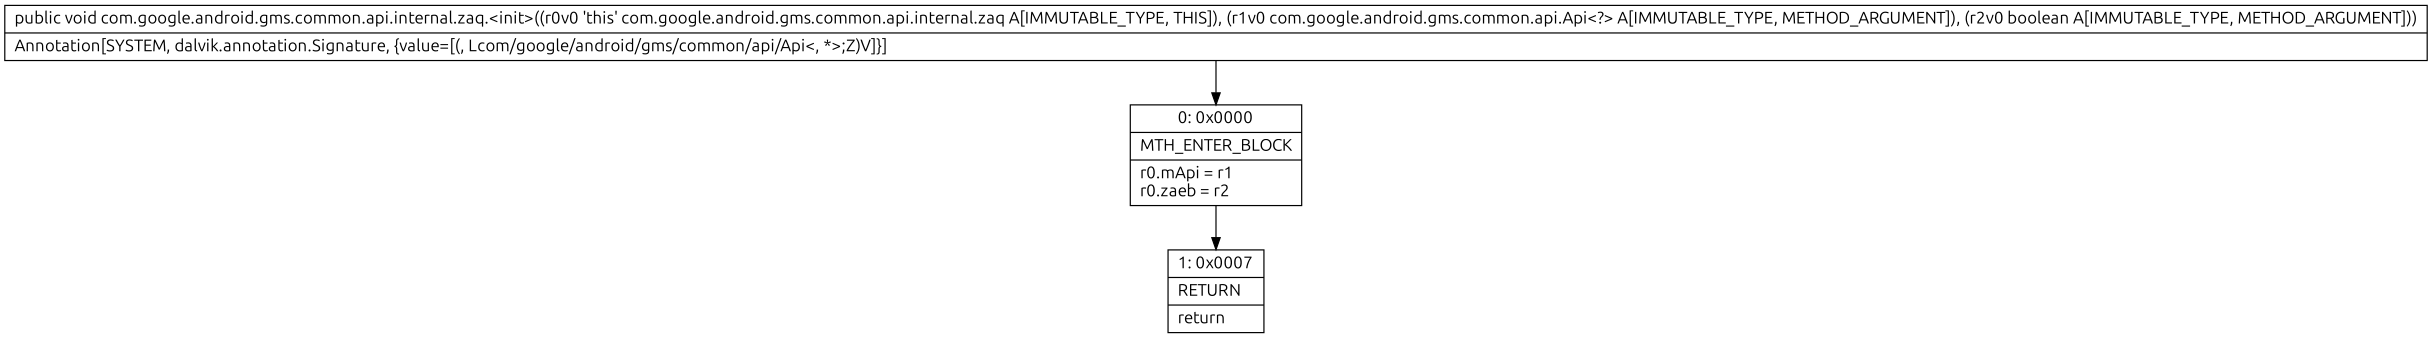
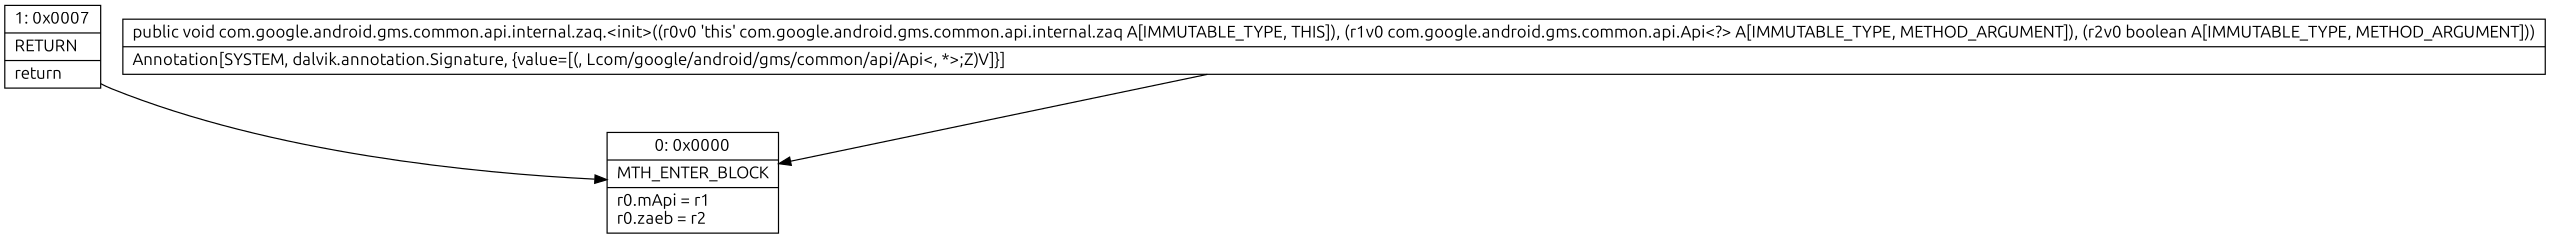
  digraph {
    fontname=Ubuntu
    node [shape=record fontname=Ubuntu]
    edge [fontname=Ubuntu]
    n1 [label="{0\:\ 0x0000|MTH_ENTER_BLOCK\l|r0.mApi = r1\lr0.zaeb = r2\l}"]
    n2 [label="{1\:\ 0x0007|RETURN\l|return\l}"]
    n3 [label="{public void com.google.android.gms.common.api.internal.zaq.\<init\>((r0v0 'this' com.google.android.gms.common.api.internal.zaq A[IMMUTABLE_TYPE, THIS]), (r1v0 com.google.android.gms.common.api.Api\<?\> A[IMMUTABLE_TYPE, METHOD_ARGUMENT]), (r2v0 boolean A[IMMUTABLE_TYPE, METHOD_ARGUMENT]))  | Annotation[SYSTEM, dalvik.annotation.Signature, \{value=[(, Lcom\/google\/android\/gms\/common\/api\/Api\<, *\>;Z)V]\}]\l}"]
-   n1 -> n2
+   n2 -> n1
    n3 -> n1
  }
